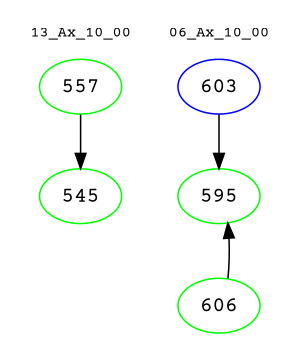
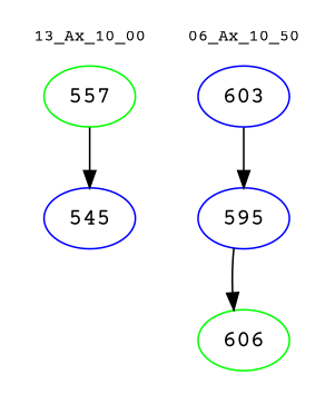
  digraph {
    fontname="Courier Prime"
    node [color=blue fontname="Courier Prime"]
    edge [color=black fontname="Courier Prime"]
    n1 [color=green label=557]
-   n2 [color=green label=545]
+   n2 [label=545]
    n3 [label=603]
-   n4 [color=green label=595]
+   n4 [label=595]
    n5 [color=green label=606]
    subgraph cluster_1 {
      color=white
      fontsize=10
      label="13_Ax_10_00"
      n1
      n2
    }
    subgraph cluster_2 {
      color=white
      fontsize=10
-     label="06_Ax_10_00"
+     label="06_Ax_10_50"
      n3
      n4
      n5
    }
    n1 -> n2
    n3 -> n4
-   n5 -> n4
+   n4 -> n5
  }
